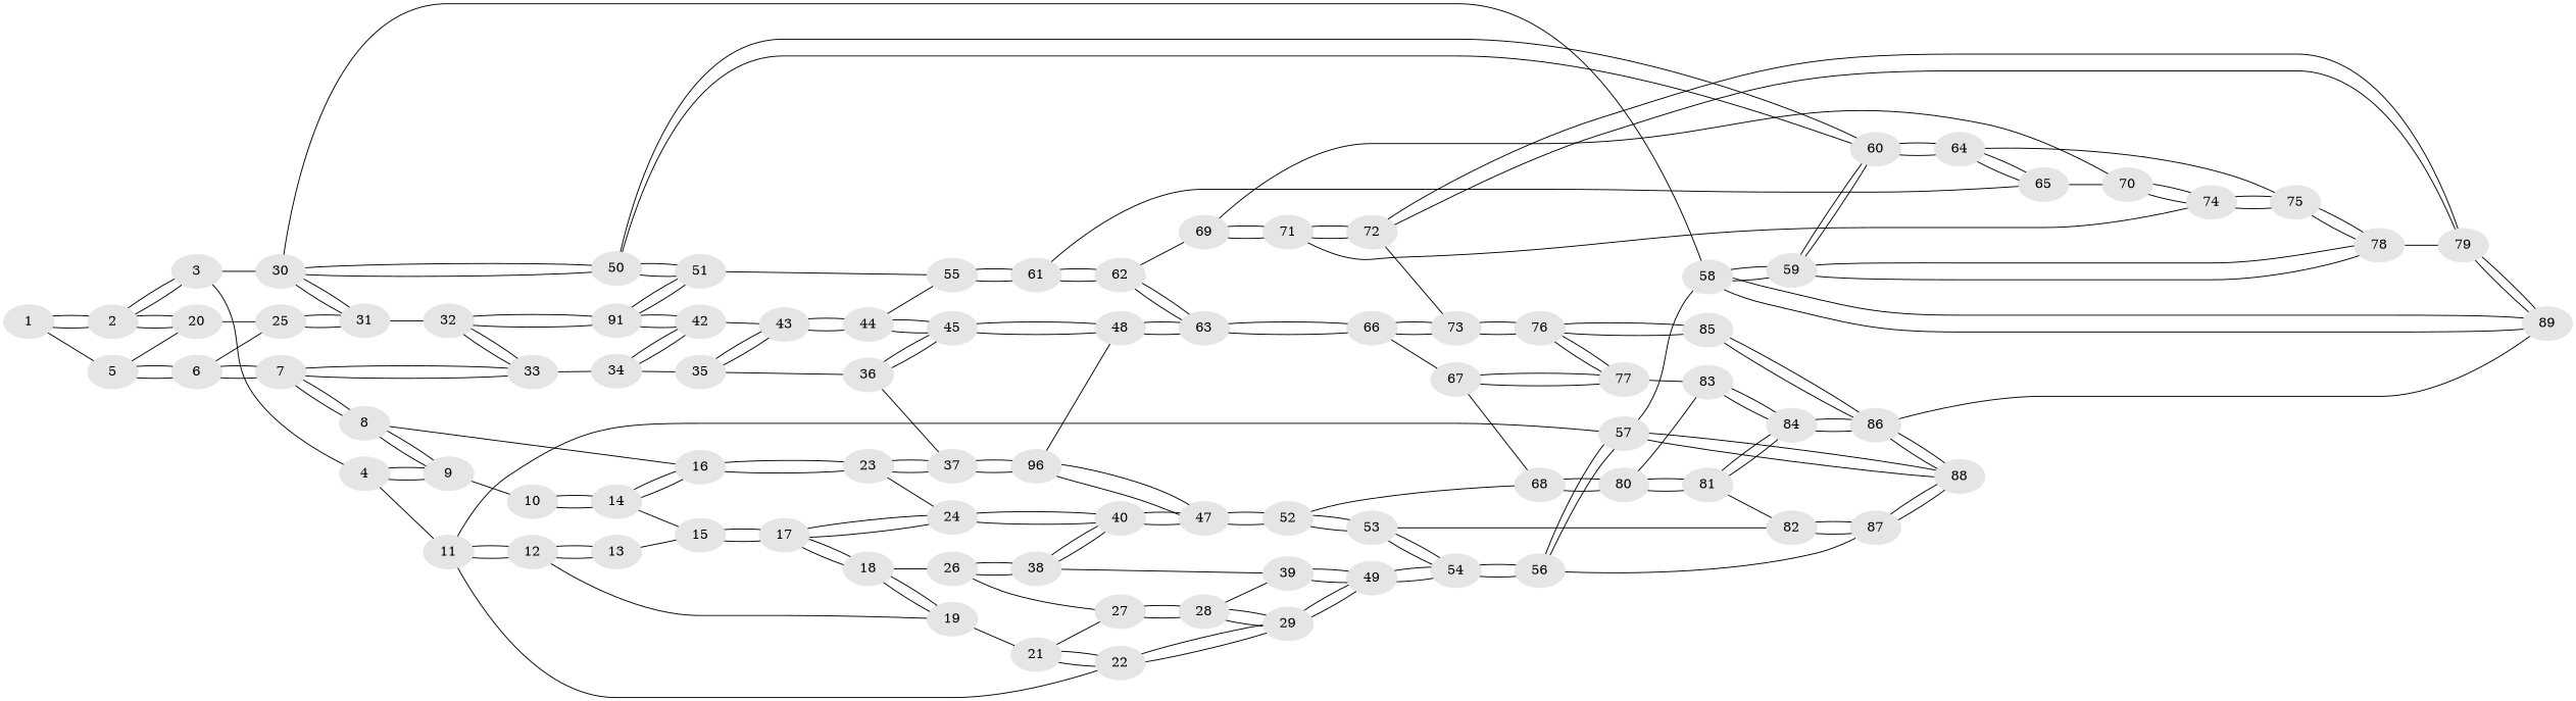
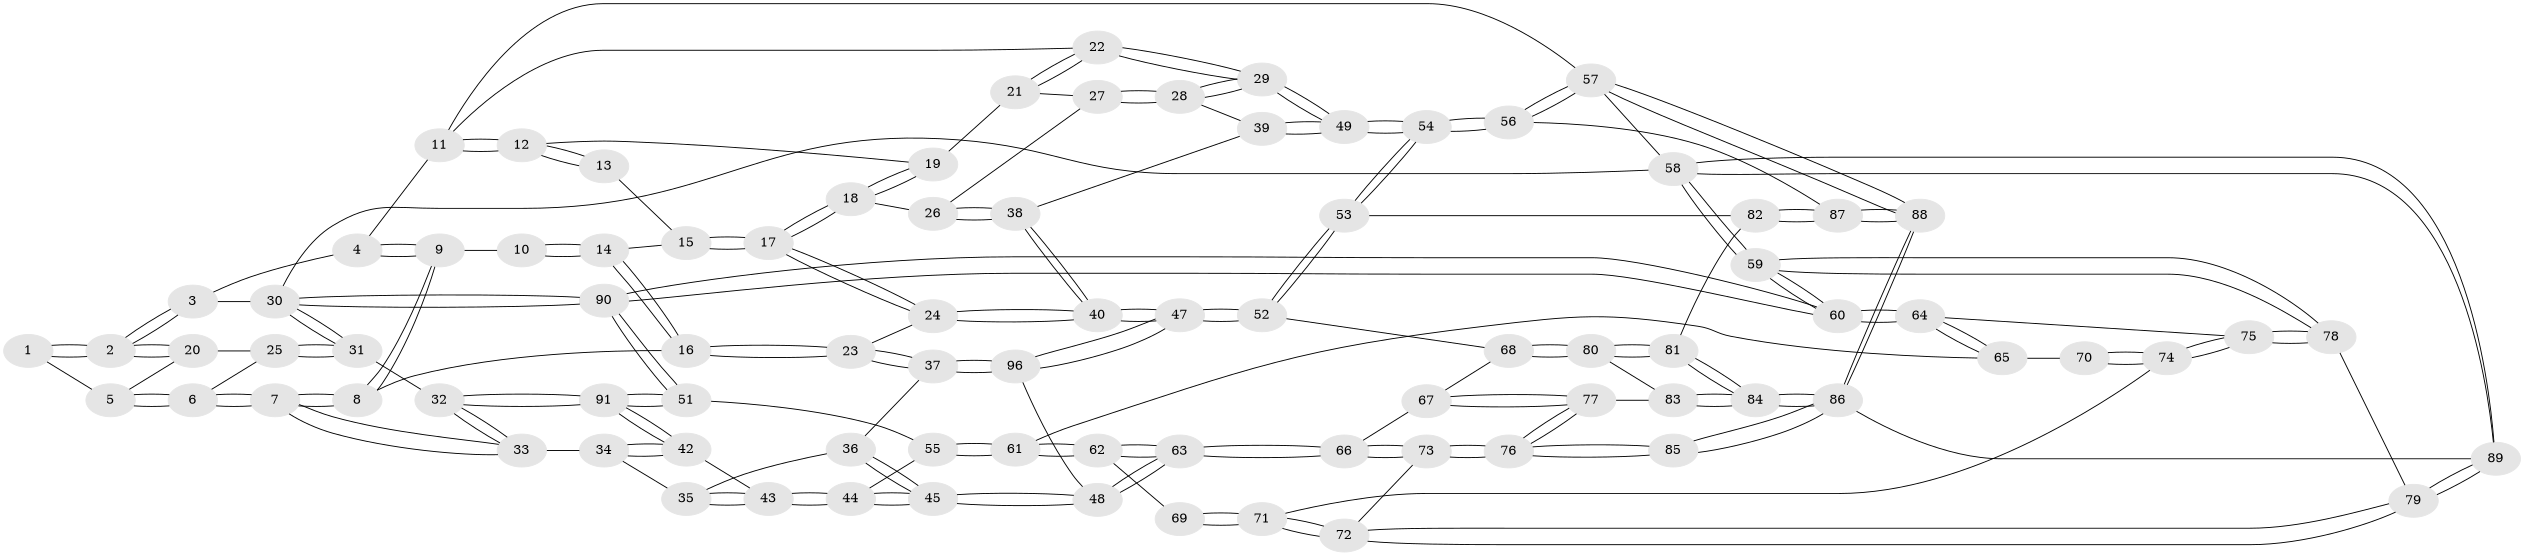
  graph {
    rankdir=LR
    node [color=gray90 style=filled]
    1
    2
    5
    3
    20
    6
    4
    30
    25
    9
    11
    58
    31
-   50
+   50 [label=90]
    59
    89
    10
    12
    22
    57
    7
    8
    33
    16
    34
    23
    14
    15
    13
    19
    29
    88
    21
    17
    18
    24
    37
    26
    40
    27
    38
    28
    49
    n44 [label=96]
    47
    32
    39
    54
    51
    60
    n51 [label=91]
    42
    35
    36
    43
    45
    44
    48
    52
    55
    61
    63
    53
    68
    66
    56
    64
    82
    80
    87
    62
    65
    78
    79
    75
    69
    70
    71
    67
    73
    74
    77
    76
    83
    81
    72
    85
    86
    84
    1 -- 2
    1 -- 2
    1 -- 5
    2 -- 3
    2 -- 3
    2 -- 20
    2 -- 20
    5 -- 20
    5 -- 6
    5 -- 6
    3 -- 4
    3 -- 30
    20 -- 25
    6 -- 25
    6 -- 7
    6 -- 7
    4 -- 9
    4 -- 9
    4 -- 11
    30 -- 58
    30 -- 31
    30 -- 31
    30 -- 50
    30 -- 50
    25 -- 31
    25 -- 31
    9 -- 10
    11 -- 12
    11 -- 12
    11 -- 22
    11 -- 57
    58 -- 59
    58 -- 59
    58 -- 89
    58 -- 89
    31 -- 32
    50 -- 51
    50 -- 51
    50 -- 60
    50 -- 60
    59 -- 60
    59 -- 60
    59 -- 78
    59 -- 78
    10 -- 14
    10 -- 14
    12 -- 13
    12 -- 13
    12 -- 19
    22 -- 29
    22 -- 29
    57 -- 58
    57 -- 88
    57 -- 88
    7 -- 8
    7 -- 8
    7 -- 33
    7 -- 33
    8 -- 9
    8 -- 9
    8 -- 16
    33 -- 34
    16 -- 23
    16 -- 23
    34 -- 42
    34 -- 42
    34 -- 35
    23 -- 24
    23 -- 37
    23 -- 37
    14 -- 16
    14 -- 16
    14 -- 15
    15 -- 17
    15 -- 17
    13 -- 15
    19 -- 21
    29 -- 49
    29 -- 49
    21 -- 22
    21 -- 22
    21 -- 27
    17 -- 18
    17 -- 18
    17 -- 24
    17 -- 24
    18 -- 19
    18 -- 19
    18 -- 26
    24 -- 40
    24 -- 40
    37 -- n44
    37 -- n44
    26 -- 27
    26 -- 38
    26 -- 38
    40 -- 47
    40 -- 47
    27 -- 28
    27 -- 28
    38 -- 40
    38 -- 40
    38 -- 39
    28 -- 29
    28 -- 29
    28 -- 39
    49 -- 54
    49 -- 54
    n44 -- 47
    n44 -- 47
    n44 -- 48
    47 -- 52
    47 -- 52
    32 -- 33
    32 -- 33
    32 -- n51
    32 -- n51
    39 -- 49
    39 -- 49
    54 -- 56
    54 -- 56
    51 -- 55
    60 -- 64
    60 -- 64
    n51 -- 51
    n51 -- 51
    n51 -- 42
    n51 -- 42
    42 -- 43
    35 -- 36
    35 -- 43
    35 -- 43
    36 -- 37
    36 -- 45
    36 -- 45
    43 -- 44
    43 -- 44
    45 -- 48
    45 -- 48
    44 -- 45
    44 -- 45
    44 -- 55
    48 -- 63
    48 -- 63
    52 -- 53
    52 -- 53
    52 -- 68
    55 -- 61
    55 -- 61
    61 -- 62
    61 -- 62
    61 -- 65
    63 -- 66
    63 -- 66
    53 -- 54
    53 -- 54
    53 -- 82
    68 -- 80
    68 -- 80
    66 -- 67
    66 -- 73
    66 -- 73
    56 -- 57
    56 -- 57
    56 -- 87
    64 -- 65
    64 -- 65
    64 -- 75
    82 -- 87
    82 -- 87
    80 -- 83
    80 -- 81
    80 -- 81
    87 -- 88
    87 -- 88
    62 -- 63
    62 -- 63
    62 -- 69
    65 -- 70
    78 -- 79
    79 -- 89
    79 -- 89
    75 -- 78
    75 -- 78
-   69 -- 70
    69 -- 71
    69 -- 71
    70 -- 74
    70 -- 74
    71 -- 74
    71 -- 72
    71 -- 72
    67 -- 68
    67 -- 77
    67 -- 77
    73 -- 76
    73 -- 76
    74 -- 75
    74 -- 75
    77 -- 83
    76 -- 77
    76 -- 77
    76 -- 85
    76 -- 85
    83 -- 84
    83 -- 84
    81 -- 82
    81 -- 84
    81 -- 84
    72 -- 79
    72 -- 79
    72 -- 73
    85 -- 86
    85 -- 86
    86 -- 89
    86 -- 88
    86 -- 88
    84 -- 86
    84 -- 86
  }
